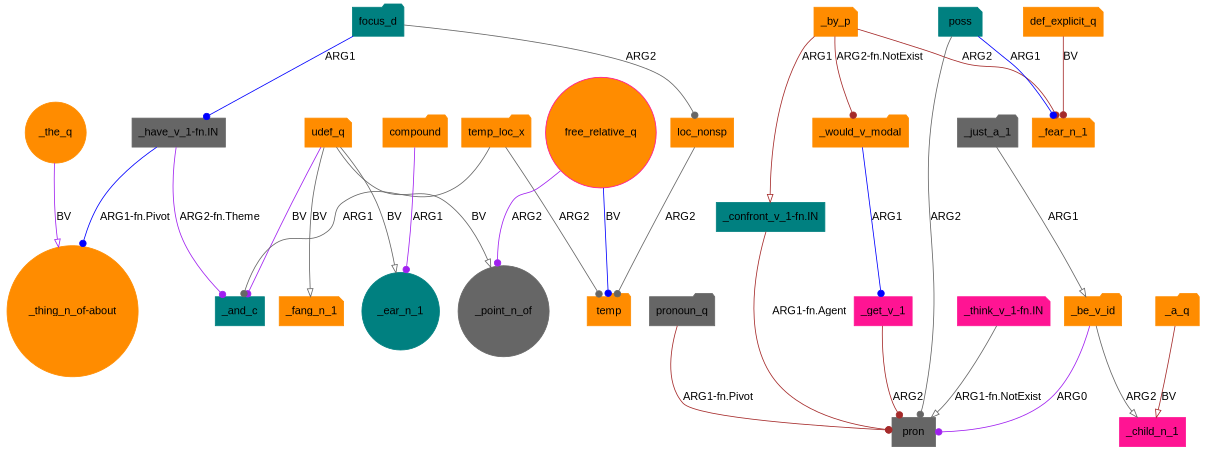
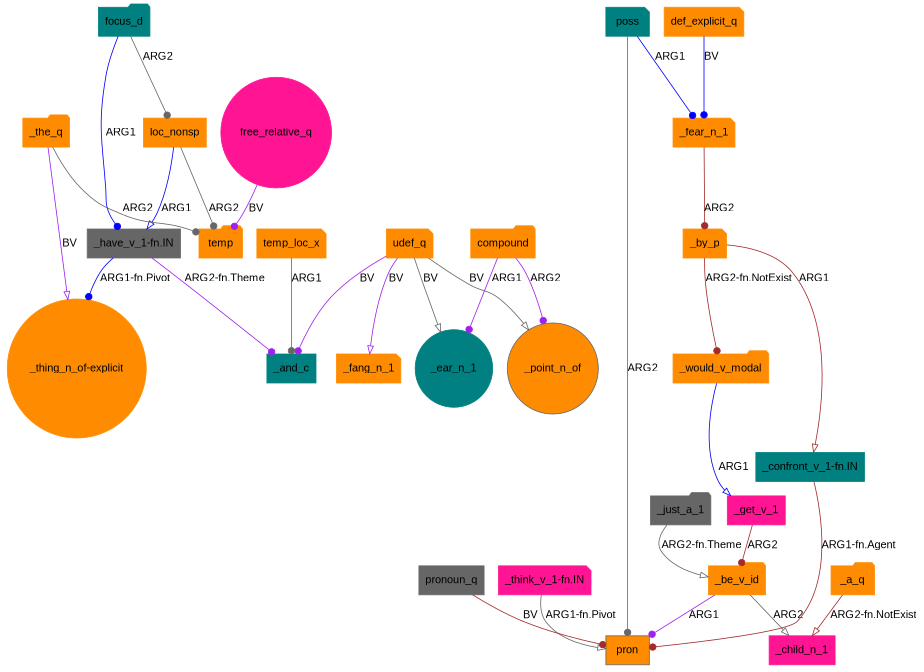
  digraph {
    fontname="Liberation Sans"
    node [color=darkorange fontname="Liberation Sans" shape=folder style=filled]
    edge [arrowhead=dot color=gray40 fontname="Liberation Sans"]
    focus_d [color=teal]
    "_have_v_1-fn.IN" [color=gray40 shape=box]
    loc_nonsp [shape=box]
-   "_thing_n_of-about" [shape=circle]
+   "_thing_n_of-about" [shape=circle label="_thing_n_of-explicit"]
    _and_c [color=teal shape=box]
    temp
    _get_v_1 [color=deeppink shape=box]
    _would_v_modal
-   pron [color=gray40 shape=box]
+   pron [color=gray40 shape=box fillcolor=darkorange]
    _just_a_1 [color=gray40]
    _be_v_id
    _child_n_1 [color=deeppink shape=box]
    _by_p [shape=note]
    "_confront_v_1-fn.IN" [color=teal shape=box]
    _fear_n_1 [shape=note]
    poss [color=teal shape=note]
    udef_q [shape=note]
    _fang_n_1 [shape=note]
-   _point_n_of [color=gray40 shape=circle]
+   _point_n_of [color=gray40 shape=circle fillcolor=darkorange]
    _ear_n_1 [color=teal shape=circle]
    "_think_v_1-fn.IN" [color=deeppink shape=note]
    def_explicit_q [shape=note]
-   temp_loc_x
-   pronoun_q [color=gray40]
+   temp_loc_x [shape=note]
+   pronoun_q [color=gray40 shape=box]
    compound
    _a_q
-   _the_q [shape=circle]
-   free_relative_q [color=deeppink shape=circle fillcolor=darkorange]
+   _the_q
+   free_relative_q [color=deeppink shape=circle]
    focus_d -> "_have_v_1-fn.IN" [color=blue label=ARG1]
    focus_d -> loc_nonsp [label=ARG2]
    "_have_v_1-fn.IN" -> "_thing_n_of-about" [color=blue label="ARG1-fn.Pivot"]
    "_have_v_1-fn.IN" -> _and_c [color=purple label="ARG2-fn.Theme"]
+   loc_nonsp -> "_have_v_1-fn.IN" [arrowhead=onormal color=blue label=ARG1]
    loc_nonsp -> temp [label=ARG2]
-   _get_v_1 -> pron [color=brown label=ARG2]
-   _would_v_modal -> _get_v_1 [color=blue label=ARG1]
-   _just_a_1 -> _be_v_id [arrowhead=onormal label=ARG1]
-   _be_v_id -> pron [color=purple label=ARG0]
+   _get_v_1 -> _be_v_id [color=brown label=ARG2]
+   _would_v_modal -> _get_v_1 [arrowhead=onormal color=blue label=ARG1]
+   _just_a_1 -> _be_v_id [arrowhead=onormal label="ARG2-fn.Theme"]
+   _be_v_id -> pron [color=purple label=ARG1]
    _be_v_id -> _child_n_1 [arrowhead=onormal label=ARG2]
    _by_p -> _would_v_modal [color=brown label="ARG2-fn.NotExist"]
    _by_p -> "_confront_v_1-fn.IN" [arrowhead=onormal color=brown label=ARG1]
-   _by_p -> _fear_n_1 [color=brown label=ARG2]
+   _fear_n_1 -> _by_p [color=brown label=ARG2]
    "_confront_v_1-fn.IN" -> pron [color=brown label="ARG1-fn.Agent"]
    poss -> pron [label=ARG2]
    poss -> _fear_n_1 [color=blue label=ARG1]
    udef_q -> _and_c [color=purple label=BV]
-   udef_q -> _fang_n_1 [arrowhead=onormal label=BV]
+   udef_q -> _fang_n_1 [arrowhead=onormal color=purple label=BV]
    udef_q -> _point_n_of [arrowhead=onormal label=BV]
    udef_q -> _ear_n_1 [arrowhead=onormal label=BV]
-   "_think_v_1-fn.IN" -> pron [arrowhead=onormal label="ARG1-fn.NotExist"]
-   def_explicit_q -> _fear_n_1 [color=brown label=BV]
+   "_think_v_1-fn.IN" -> pron [arrowhead=onormal label="ARG1-fn.Pivot"]
+   def_explicit_q -> _fear_n_1 [color=blue label=BV]
    temp_loc_x -> _and_c [label=ARG1]
-   temp_loc_x -> temp [label=ARG2]
-   pronoun_q -> pron [color=brown label="ARG1-fn.Pivot"]
-   free_relative_q -> _point_n_of [color=purple label=ARG2]
+   _the_q -> temp [label=ARG2]
+   pronoun_q -> pron [color=brown label=BV]
+   compound -> _point_n_of [color=purple label=ARG2]
    compound -> _ear_n_1 [color=purple label=ARG1]
-   _a_q -> _child_n_1 [arrowhead=onormal color=brown label=BV]
+   _a_q -> _child_n_1 [arrowhead=onormal color=brown label="ARG2-fn.NotExist"]
    _the_q -> "_thing_n_of-about" [arrowhead=onormal color=purple label=BV]
-   free_relative_q -> temp [color=blue label=BV]
+   free_relative_q -> temp [color=purple label=BV]
  }
